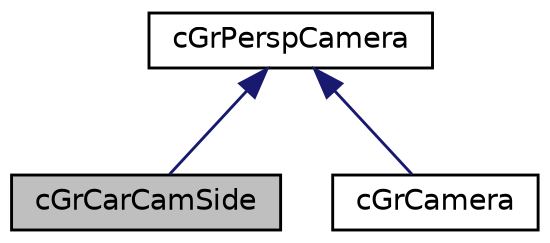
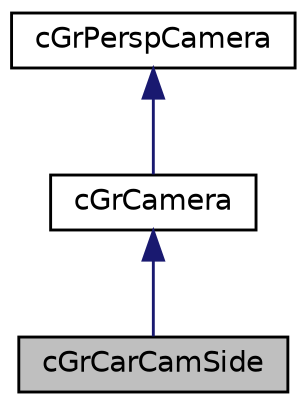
  digraph {
    node [color=black fillcolor=white fontname=Helvetica fontsize=10 shape=record style=filled]
    edge [color=midnightblue dir=back fontname=Helvetica fontsize=10 labelfontname=Helvetica labelfontsize=10 style=solid]
    n1 [fillcolor=grey75 fontcolor=black height=0.2 label=cGrCarCamSide width=0.4]
    n2 [height=0.2 label=cGrPerspCamera width=0.4]
    n3 [height=0.2 label=cGrCamera width=0.4]
-   n2 -> n1
+   n3 -> n1
    n2 -> n3
  }
